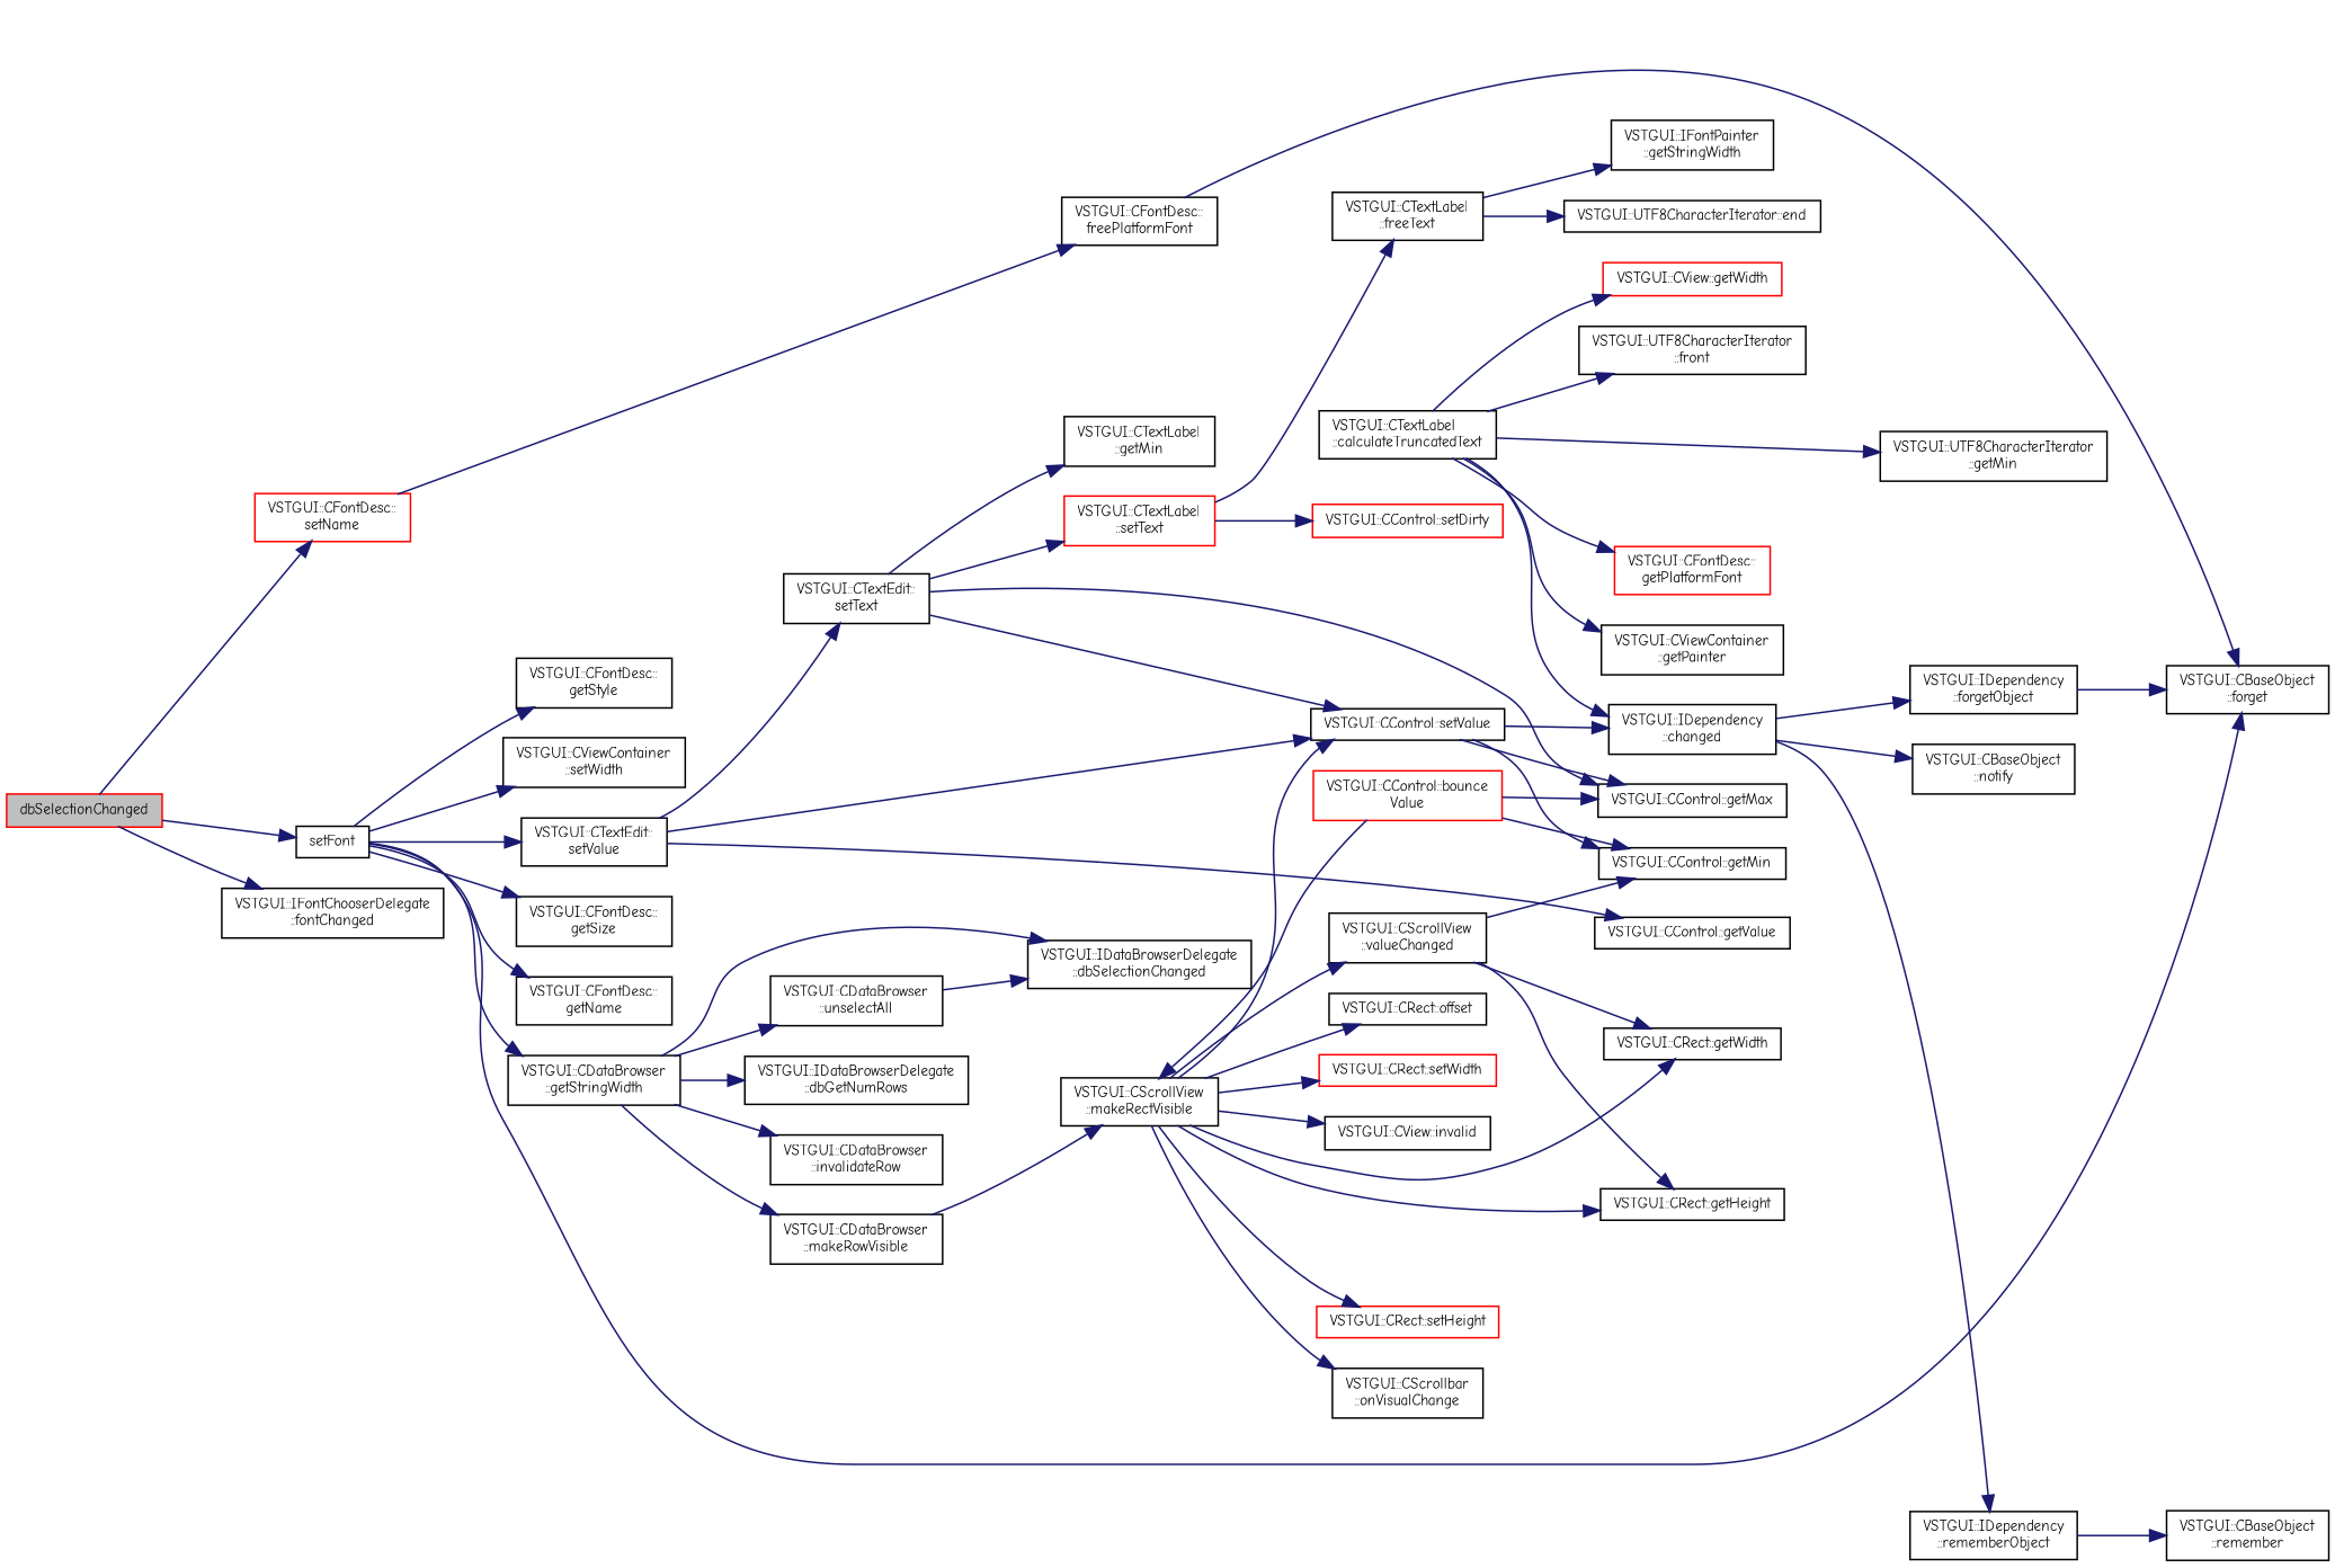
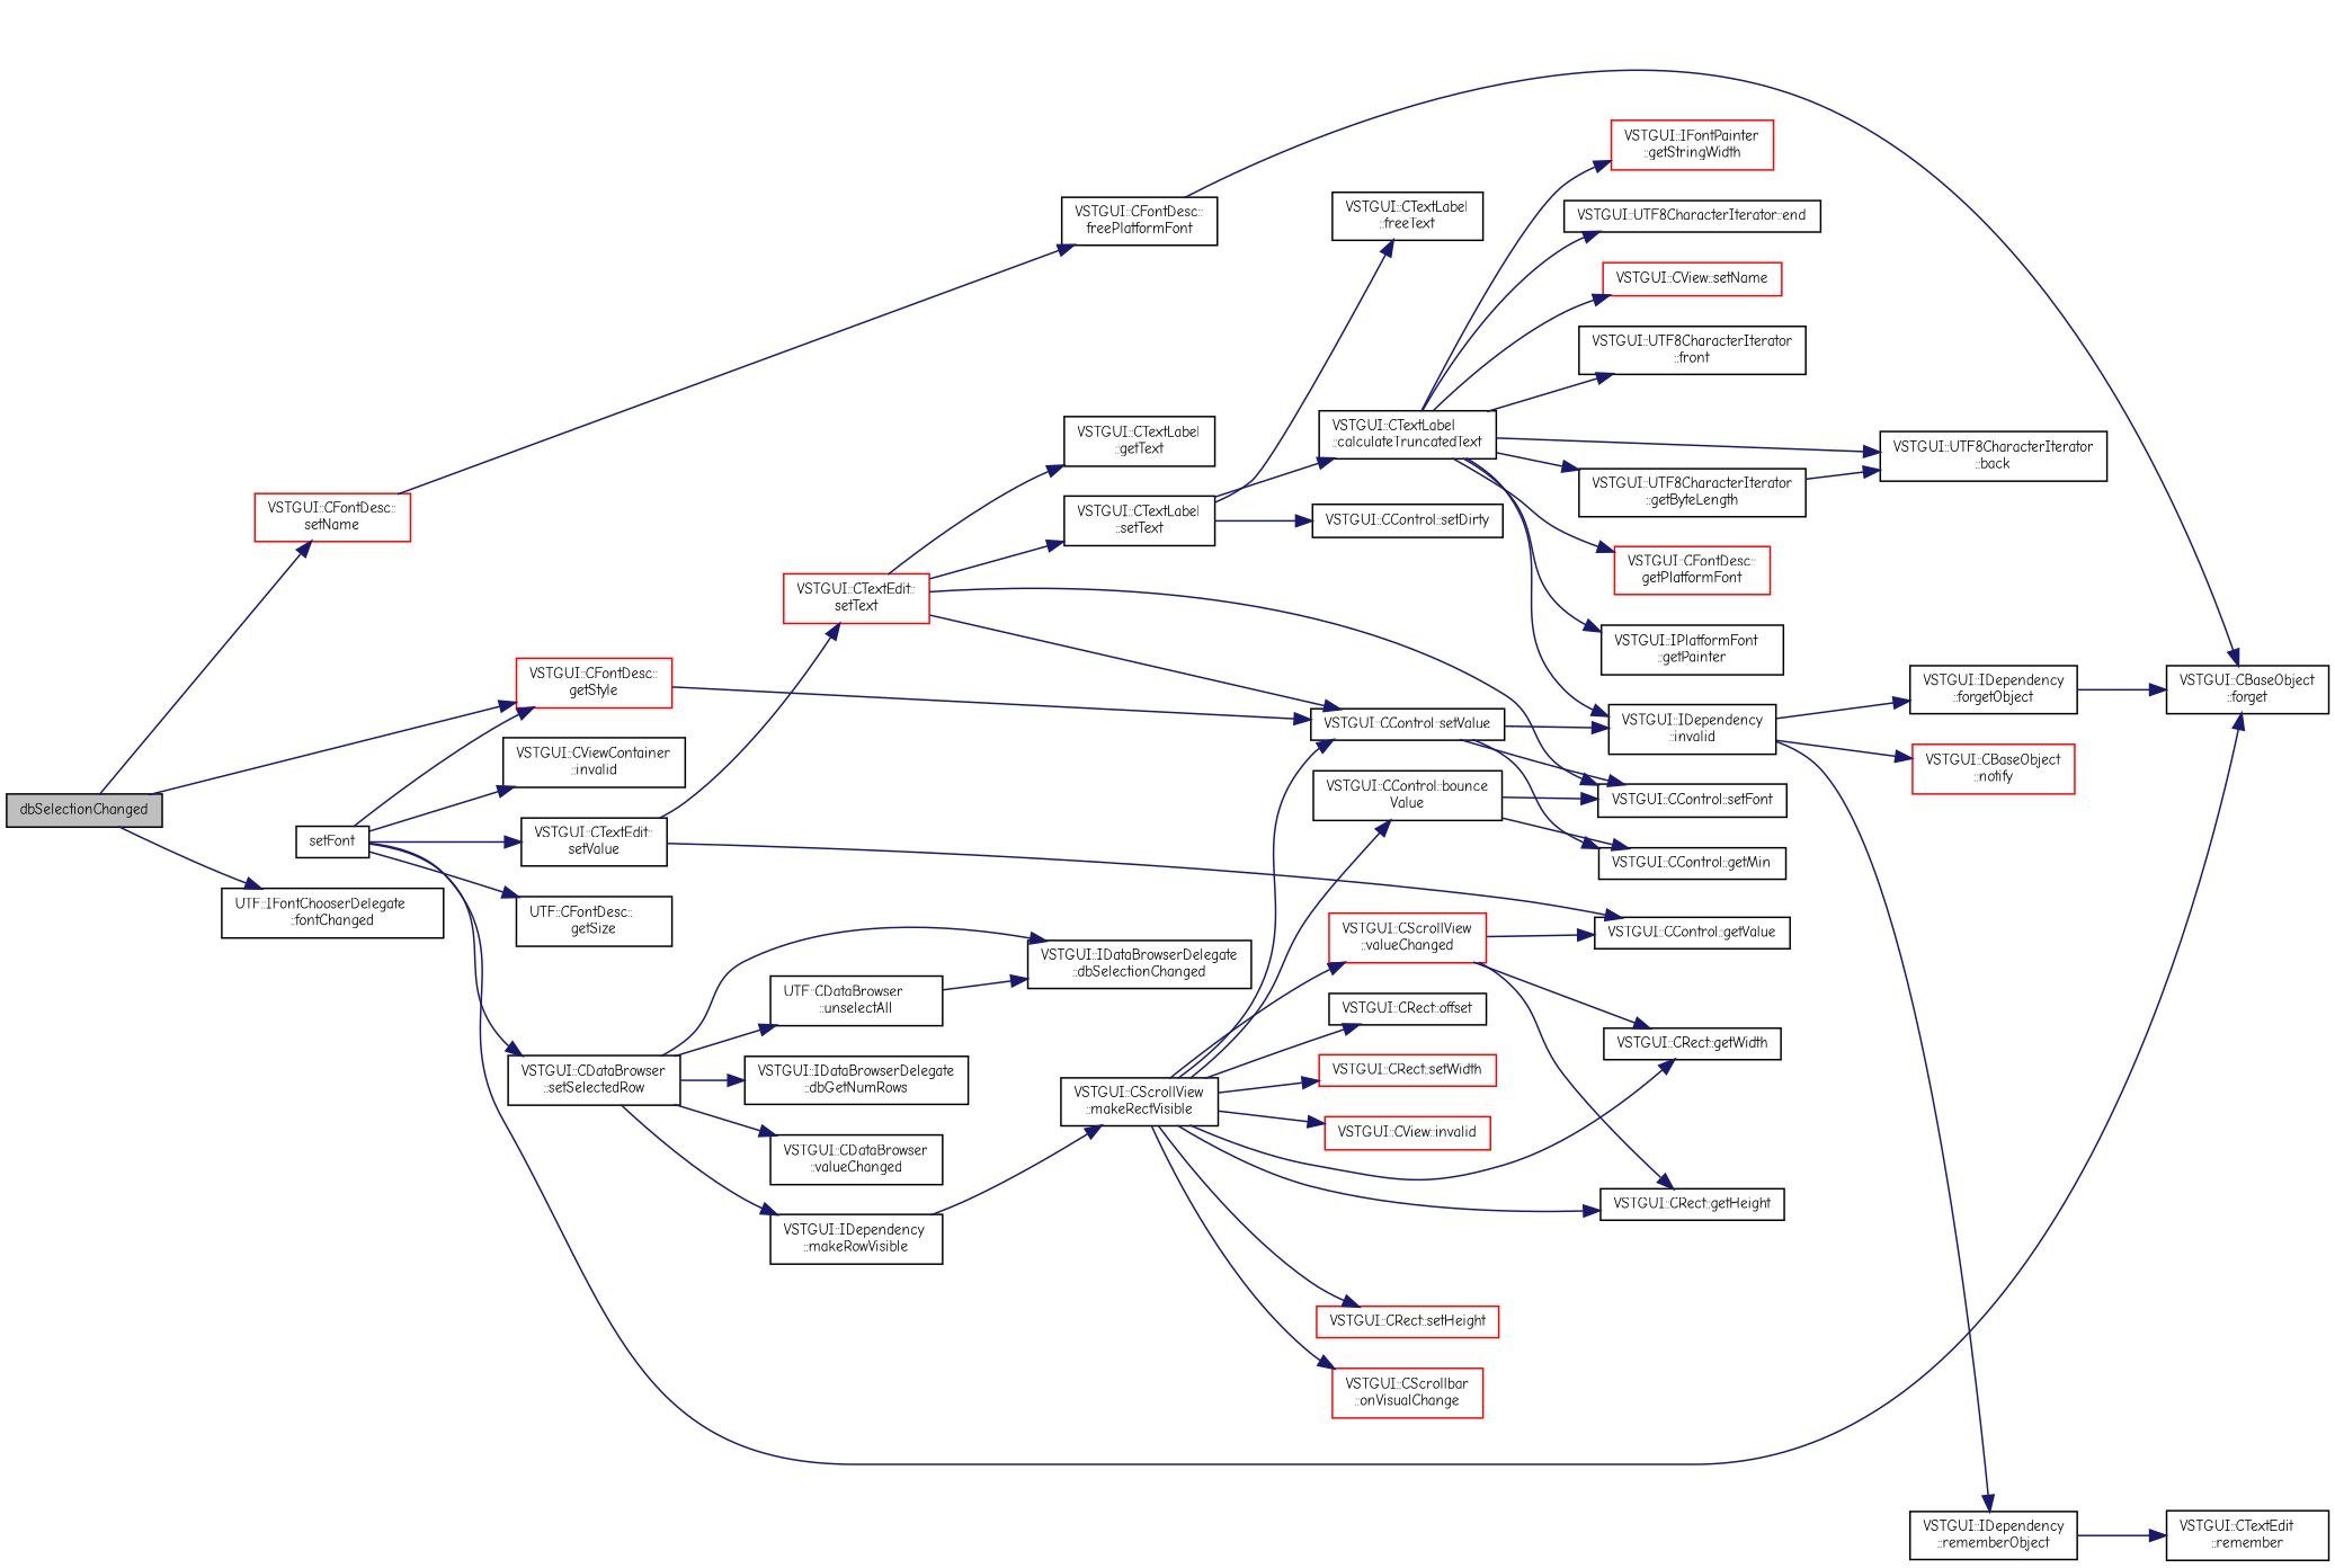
  digraph {
    fontname="Comic Neue"
    rankdir=LR
    node [color=black fontname="Comic Neue" fontsize=9 shape=record]
    edge [color=midnightblue fontname="Comic Neue" fontsize=9 labelfontname=Arial labelfontsize=9 style=solid]
-   n1 [color=red fillcolor=grey75 fontcolor=black height=0.2 label=dbSelectionChanged style=filled width=0.4]
+   n1 [fillcolor=grey75 fontcolor=black height=0.2 label=dbSelectionChanged style=filled width=0.4]
    n2 [color=red height=0.2 label="VSTGUI::CFontDesc::\lsetName" width=0.4]
    n3 [height=0.2 label=setFont width=0.4]
-   n4 [height=0.2 label="VSTGUI::IFontChooserDelegate\l::fontChanged" width=0.4]
+   n4 [height=0.2 label="UTF::IFontChooserDelegate\l::fontChanged" width=0.4]
    n5 [height=0.2 label="VSTGUI::CFontDesc::\lfreePlatformFont" width=0.4]
    n6 [height=0.2 label="VSTGUI::CBaseObject\l::forget" width=0.4]
    n7 [height=0.2 label="VSTGUI::CTextEdit::\lsetValue" width=0.4]
-   n8 [height=0.2 label="VSTGUI::CFontDesc::\lgetSize" width=0.4]
-   n9 [height=0.2 label="VSTGUI::CFontDesc::\lgetStyle" width=0.4]
-   n10 [height=0.2 label="VSTGUI::CFontDesc::\lgetName" width=0.4]
-   n11 [height=0.2 label="VSTGUI::CDataBrowser\l::getStringWidth" width=0.4]
-   n12 [height=0.2 label="VSTGUI::CViewContainer\l::setWidth" width=0.4]
+   n8 [height=0.2 label="UTF::CFontDesc::\lgetSize" width=0.4]
+   n9 [color=red height=0.2 label="VSTGUI::CFontDesc::\lgetStyle" width=0.4]
+   n11 [height=0.2 label="VSTGUI::CDataBrowser\l::setSelectedRow" width=0.4]
+   n12 [height=0.2 label="VSTGUI::CViewContainer\l::invalid" width=0.4]
    n13 [height=0.2 label="VSTGUI::CControl::setValue" width=0.4]
    n14 [height=0.2 label="VSTGUI::CControl::getValue" width=0.4]
-   n15 [height=0.2 label="VSTGUI::CTextEdit::\lsetText" width=0.4]
+   n15 [color=red height=0.2 label="VSTGUI::CTextEdit::\lsetText" width=0.4]
    n16 [height=0.2 label="VSTGUI::CControl::getMin" width=0.4]
-   n17 [height=0.2 label="VSTGUI::CControl::getMax" width=0.4]
-   n18 [height=0.2 label="VSTGUI::IDependency\l::changed" width=0.4]
-   n19 [height=0.2 label="VSTGUI::CDataBrowser\l::unselectAll" width=0.4]
+   n17 [height=0.2 label="VSTGUI::CControl::setFont" width=0.4]
+   n18 [height=0.2 label="VSTGUI::IDependency\l::invalid" width=0.4]
+   n19 [height=0.2 label="UTF::CDataBrowser\l::unselectAll" width=0.4]
    n20 [height=0.2 label="VSTGUI::IDataBrowserDelegate\l::dbSelectionChanged" width=0.4]
    n21 [height=0.2 label="VSTGUI::IDataBrowserDelegate\l::dbGetNumRows" width=0.4]
-   n22 [height=0.2 label="VSTGUI::CDataBrowser\l::invalidateRow" width=0.4]
-   n23 [height=0.2 label="VSTGUI::CDataBrowser\l::makeRowVisible" width=0.4]
-   n24 [color=red height=0.2 label="VSTGUI::CTextLabel\l::setText" width=0.4]
-   n25 [height=0.2 label="VSTGUI::CTextLabel\l::getMin" width=0.4]
+   n22 [height=0.2 label="VSTGUI::CDataBrowser\l::valueChanged" width=0.4]
+   n23 [height=0.2 label="VSTGUI::IDependency\l::makeRowVisible" width=0.4]
+   n24 [height=0.2 label="VSTGUI::CTextLabel\l::setText" width=0.4]
+   n25 [height=0.2 label="VSTGUI::CTextLabel\l::getText" width=0.4]
    n26 [height=0.2 label="VSTGUI::IDependency\l::rememberObject" width=0.4]
-   n27 [height=0.2 label="VSTGUI::CBaseObject\l::notify" width=0.4]
+   n27 [color=red height=0.2 label="VSTGUI::CBaseObject\l::notify" width=0.4]
    n28 [height=0.2 label="VSTGUI::IDependency\l::forgetObject" width=0.4]
-   n29 [height=0.2 label="VSTGUI::CBaseObject\l::remember" width=0.4]
+   n29 [height=0.2 label="VSTGUI::CTextEdit\l::remember" width=0.4]
    n30 [height=0.2 label="VSTGUI::CTextLabel\l::freeText" width=0.4]
    n31 [height=0.2 label="VSTGUI::CTextLabel\l::calculateTruncatedText" width=0.4]
-   n32 [color=red height=0.2 label="VSTGUI::CControl::setDirty" width=0.4]
+   n32 [height=0.2 label="VSTGUI::CControl::setDirty" width=0.4]
    n33 [color=red height=0.2 label="VSTGUI::CFontDesc::\lgetPlatformFont" width=0.4]
-   n34 [height=0.2 label="VSTGUI::CViewContainer\l::getPainter" width=0.4]
-   n35 [height=0.2 label="VSTGUI::IFontPainter\l::getStringWidth" width=0.4]
-   n36 [color=red height=0.2 label="VSTGUI::CView::getWidth" width=0.4]
+   n34 [height=0.2 label="VSTGUI::IPlatformFont\l::getPainter" width=0.4]
+   n35 [color=red height=0.2 label="VSTGUI::IFontPainter\l::getStringWidth" width=0.4]
+   n36 [color=red height=0.2 label="VSTGUI::CView::setName" width=0.4]
    n37 [height=0.2 label="VSTGUI::UTF8CharacterIterator::end" width=0.4]
    n38 [height=0.2 label="VSTGUI::UTF8CharacterIterator\l::front" width=0.4]
-   n40 [height=0.2 label="VSTGUI::UTF8CharacterIterator\l::getMin" width=0.4]
+   n39 [height=0.2 label="VSTGUI::UTF8CharacterIterator\l::getByteLength" width=0.4]
+   n40 [height=0.2 label="VSTGUI::UTF8CharacterIterator\l::back" width=0.4]
    n41 [height=0.2 label="VSTGUI::CScrollView\l::makeRectVisible" width=0.4]
    n42 [height=0.2 label="VSTGUI::CRect::offset" width=0.4]
    n43 [color=red height=0.2 label="VSTGUI::CRect::setWidth" width=0.4]
    n44 [height=0.2 label="VSTGUI::CRect::getWidth" width=0.4]
    n45 [color=red height=0.2 label="VSTGUI::CRect::setHeight" width=0.4]
    n46 [height=0.2 label="VSTGUI::CRect::getHeight" width=0.4]
-   n47 [color=red height=0.2 label="VSTGUI::CControl::bounce\lValue" width=0.4]
-   n48 [height=0.2 label="VSTGUI::CScrollbar\l::onVisualChange" width=0.4]
-   n49 [height=0.2 label="VSTGUI::CView::invalid" width=0.4]
-   n50 [height=0.2 label="VSTGUI::CScrollView\l::valueChanged" width=0.4]
+   n47 [height=0.2 label="VSTGUI::CControl::bounce\lValue" width=0.4]
+   n48 [color=red height=0.2 label="VSTGUI::CScrollbar\l::onVisualChange" width=0.4]
+   n49 [color=red height=0.2 label="VSTGUI::CView::invalid" width=0.4]
+   n50 [color=red height=0.2 label="VSTGUI::CScrollView\l::valueChanged" width=0.4]
    n1 -> n2
-   n1 -> n3
+   n1 -> n9
    n1 -> n4
    n2 -> n5
    n3 -> n6
    n3 -> n7
    n3 -> n8
    n3 -> n9
-   n3 -> n10
    n3 -> n11
    n3 -> n12
    n5 -> n6
-   n7 -> n13
+   n9 -> n13
    n7 -> n14
    n7 -> n15
    n11 -> n19
    n11 -> n20
    n11 -> n21
    n11 -> n22
    n11 -> n23
    n13 -> n16
    n13 -> n17
    n13 -> n18
    n15 -> n13
    n15 -> n17
    n15 -> n24
    n15 -> n25
    n18 -> n26
    n18 -> n27
    n18 -> n28
    n19 -> n20
    n23 -> n41
    n24 -> n30
+   n24 -> n31
    n24 -> n32
    n26 -> n29
    n28 -> n6
    n31 -> n18
    n31 -> n33
    n31 -> n34
-   n30 -> n35
+   n31 -> n35
    n31 -> n36
-   n30 -> n37
+   n31 -> n37
    n31 -> n38
+   n31 -> n39
    n31 -> n40
+   n39 -> n40
    n41 -> n13
    n41 -> n42
    n41 -> n43
    n41 -> n44
    n41 -> n45
    n41 -> n46
-   n47 -> n41
+   n41 -> n47
    n41 -> n48
    n41 -> n49
    n41 -> n50
    n47 -> n16
    n47 -> n17
-   n50 -> n16
+   n50 -> n14
    n50 -> n44
    n50 -> n46
  }
